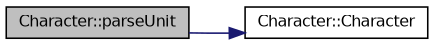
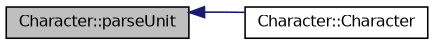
  digraph {
    rankdir=LR
    node [color=black fontname=Helvetica fontsize=10 shape=record style=filled]
    n1 [fillcolor=grey75 fontcolor=black height=0.2 label="Character::parseUnit" width=0.4]
    n2 [fillcolor=white height=0.2 label="Character::Character" width=0.4]
-   n1 -> n2 [color=midnightblue fontname=Helvetica fontsize=10 labelfontname=Helvetica labelfontsize=10 style=solid]
+   n2 -> n1 [color=midnightblue fontname=Helvetica fontsize=10 labelfontname=Helvetica labelfontsize=10 style=solid]
  }
